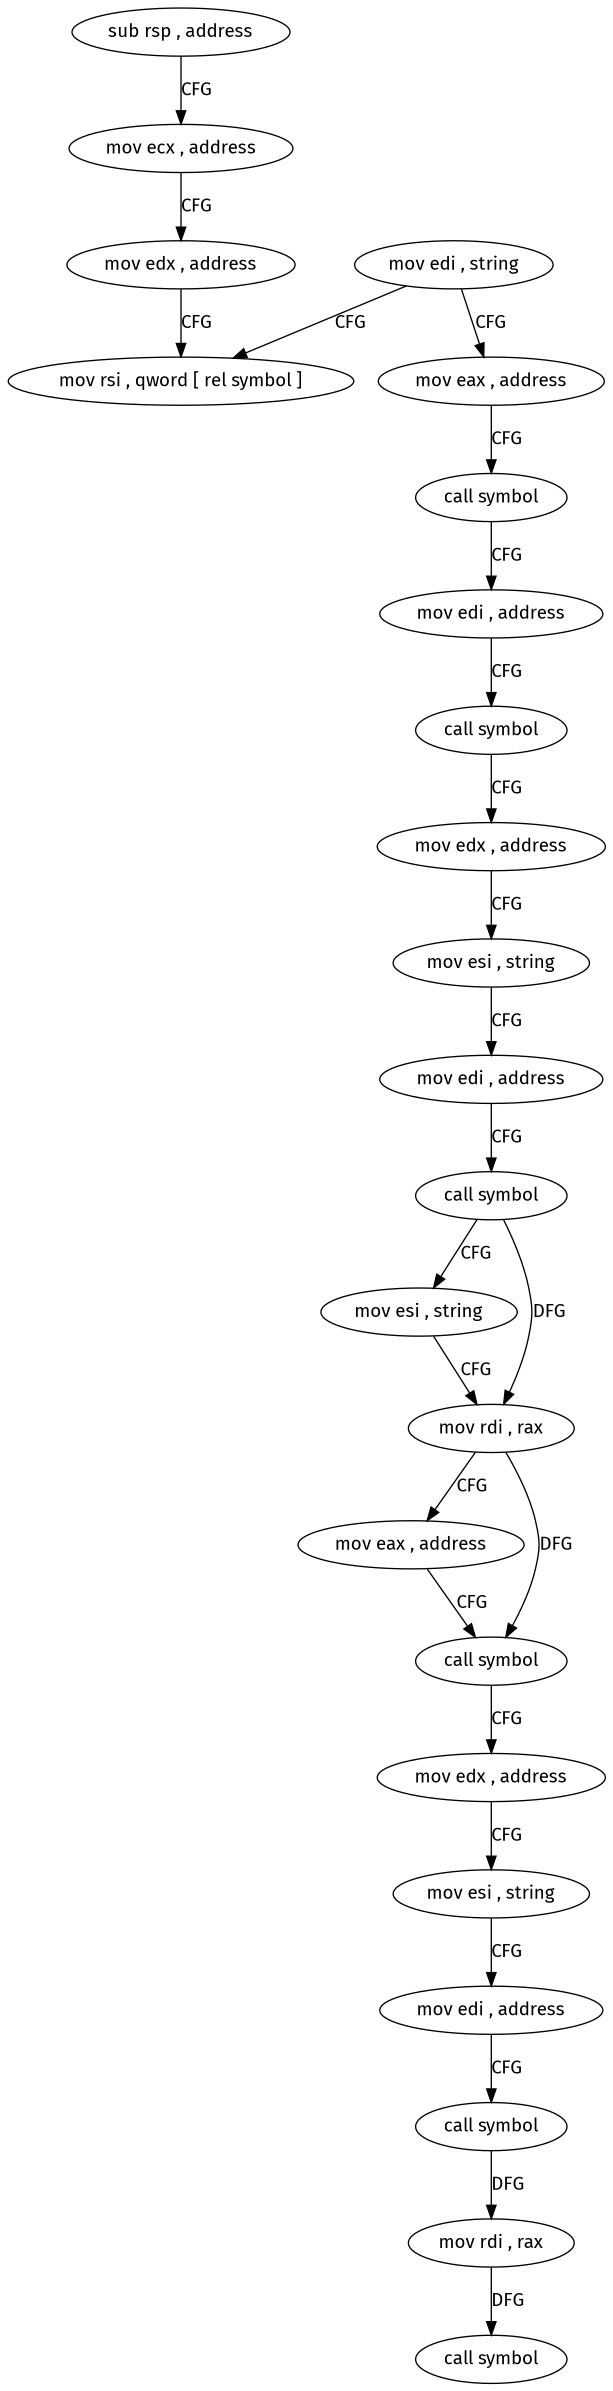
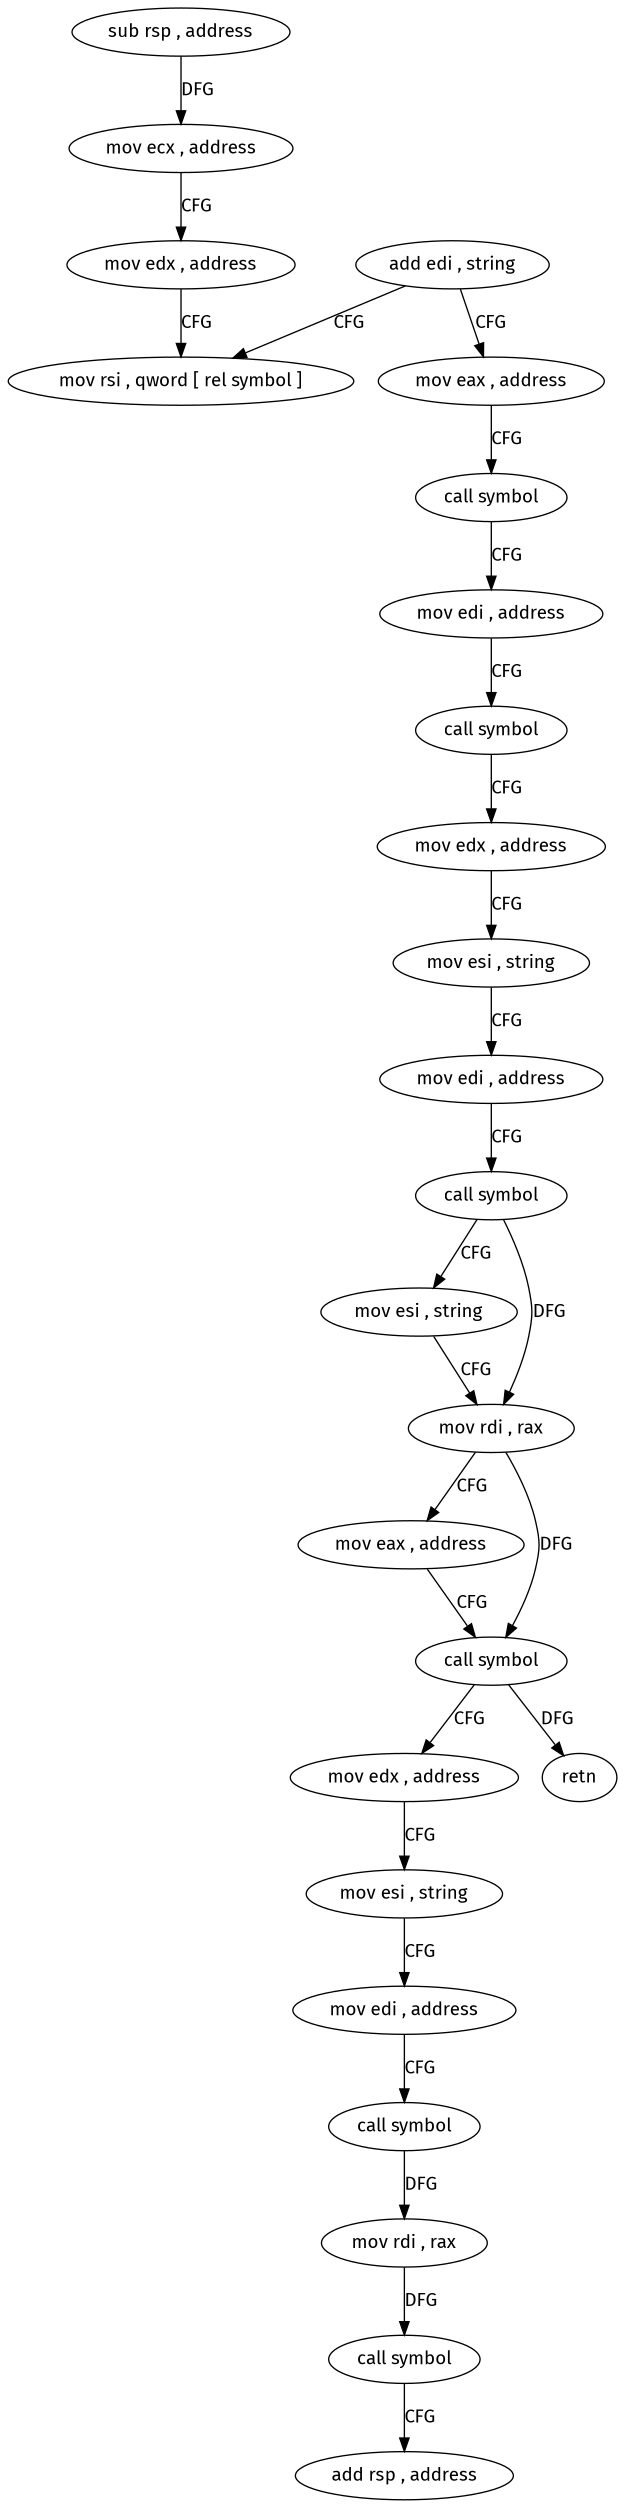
  digraph {
    fontname="Fira Sans"
    node [fontname="Fira Sans"]
    edge [fontname="Fira Sans"]
    n1 [label="sub rsp , address"]
    n2 [label="mov ecx , address"]
    n3 [label="mov edx , address"]
    n4 [label="mov rsi , qword [ rel symbol ]"]
-   n5 [label="mov edi , string"]
+   n5 [label="add edi , string"]
    n6 [label="mov eax , address"]
    n7 [label="call symbol"]
    n8 [label="mov edi , address"]
    n9 [label="call symbol"]
    n10 [label="mov edx , address"]
    n11 [label="mov esi , string"]
    n12 [label="mov edi , address"]
    n13 [label="call symbol"]
    n14 [label="mov esi , string"]
    n15 [label="mov rdi , rax"]
    n16 [label="mov eax , address"]
    n17 [label="call symbol"]
    n18 [label="mov edx , address"]
+   n19 [label=retn]
    n20 [label="mov esi , string"]
    n21 [label="mov edi , address"]
    n22 [label="call symbol"]
    n23 [label="mov rdi , rax"]
    n24 [label="call symbol"]
-   n1 -> n2 [label=CFG]
+   n25 [label="add rsp , address"]
+   n1 -> n2 [label=DFG]
    n2 -> n3 [label=CFG]
    n3 -> n4 [label=CFG]
    n5 -> n4 [label=CFG]
    n5 -> n6 [label=CFG]
    n6 -> n7 [label=CFG]
    n7 -> n8 [label=CFG]
    n8 -> n9 [label=CFG]
    n9 -> n10 [label=CFG]
    n10 -> n11 [label=CFG]
    n11 -> n12 [label=CFG]
    n12 -> n13 [label=CFG]
    n13 -> n14 [label=CFG]
    n13 -> n15 [label=DFG]
    n14 -> n15 [label=CFG]
    n15 -> n16 [label=CFG]
    n15 -> n17 [label=DFG]
    n16 -> n17 [label=CFG]
    n17 -> n18 [label=CFG]
+   n17 -> n19 [label=DFG]
    n18 -> n20 [label=CFG]
    n20 -> n21 [label=CFG]
    n21 -> n22 [label=CFG]
    n22 -> n23 [label=DFG]
    n23 -> n24 [label=DFG]
+   n24 -> n25 [label=CFG]
  }
